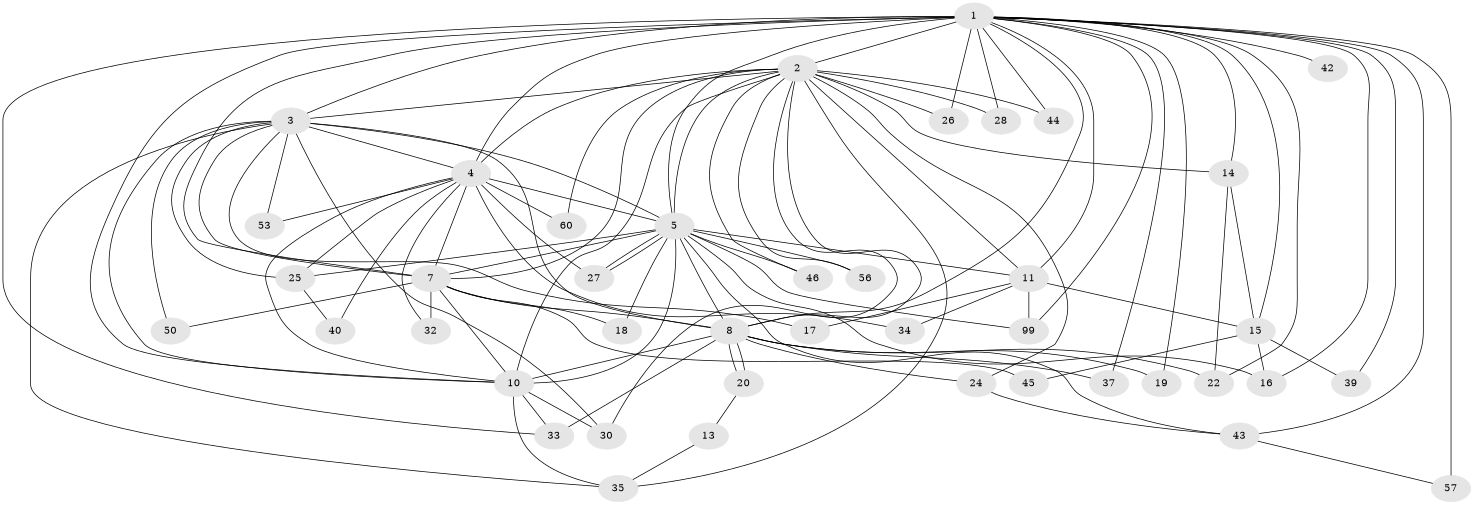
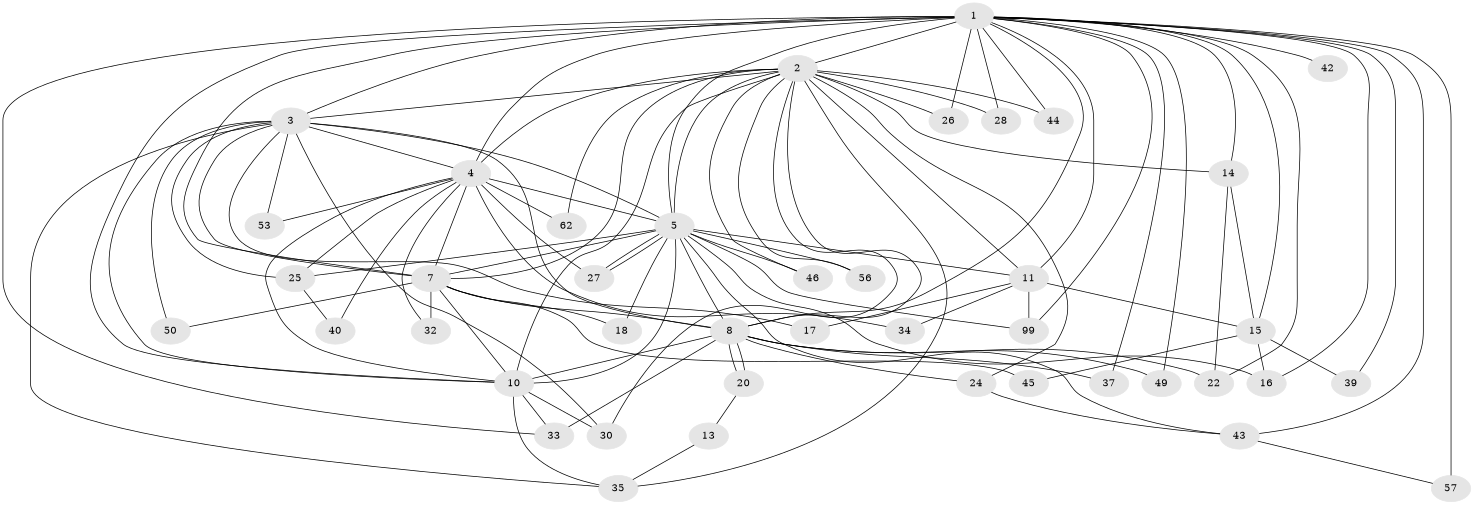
  graph {
    node [color=gray90 style=filled]
    1 [super="+6"]
    2 [super="+61"]
    3 [super="+54"]
    4 [super="+23"]
    5 [super="+9"]
    7 [super="+12"]
    8 [super="+44"]
    10 [super="+55"]
    11 [super="+31"]
    14 [super="+29"]
    15 [super="+38"]
    16 [super="+21"]
    n13 [label=99 super="+52"]
    22
    26
    28
    33 [super="+47"]
    37
    39
    42
    43 [super="+59"]
    n22 [label=44]
-   49 [label=19]
+   49
    57 [super="+63"]
    24
    30 [super="+62"]
    35
    46
    56
-   60
+   60 [label=62]
    17
    25 [super="+36"]
    50
    53
    32 [super="+41"]
    34
    40 [super="+58"]
    27
    18
    45
    20
    13 [super="+51"]
    1 -- 2 [weight=3]
    1 -- 3 [weight=2]
    1 -- 4 [weight=3]
    1 -- 5 [weight=4]
    1 -- 7 [weight=2]
    1 -- 8 [weight=2]
    1 -- 10 [weight=2]
    1 -- 11
    1 -- 14
    1 -- 15
    1 -- 16
    1 -- n13
    1 -- 22
    1 -- 26
    1 -- 28
    1 -- 33
    1 -- 37
    1 -- 39
    1 -- 42 [weight=2]
    1 -- 43
    1 -- n22
    1 -- 49
    1 -- 57 [weight=2]
    2 -- 3
    2 -- 4
    2 -- 5 [weight=2]
    2 -- 7
    2 -- 8
    2 -- 10
    2 -- 11
    2 -- 14
    2 -- 26
    2 -- 28
    2 -- n22
    2 -- 24
    2 -- 30
    2 -- 35
    2 -- 46
    2 -- 56
    2 -- 60
    3 -- 4
    3 -- 5 [weight=2]
    3 -- 7 [weight=2]
    3 -- 8
    3 -- 10
    3 -- 30
    3 -- 35
    3 -- 17
    3 -- 25
    3 -- 50
    3 -- 53
    4 -- 5 [weight=2]
    4 -- 7
    4 -- 10
    4 -- 60
    4 -- 25
    4 -- 53
    4 -- 32
    4 -- 34
    4 -- 40 [weight=2]
    4 -- 27
    5 -- 7 [weight=2]
    5 -- 8 [weight=2]
    5 -- 10 [weight=3]
    5 -- 11
    5 -- 16
    5 -- n13
    5 -- 43
    5 -- 46
    5 -- 56
    5 -- 25
    5 -- 27
    5 -- 27
    5 -- 18
    7 -- 8
    7 -- 10
    7 -- 50
    7 -- 32 [weight=2]
    7 -- 18
    7 -- 45
    8 -- 10
    8 -- 22
    8 -- 33 [weight=2]
    8 -- 37
    8 -- 49
    8 -- 24
    8 -- 20
    8 -- 20
    10 -- 33
    10 -- 30
    10 -- 35
    11 -- 15
    11 -- n13
    11 -- 17
    11 -- 34
    14 -- 15
    14 -- 22
    15 -- 16
    15 -- 39
    15 -- 45
    43 -- 57
    24 -- 43
    25 -- 40
    20 -- 13
    13 -- 35
  }
